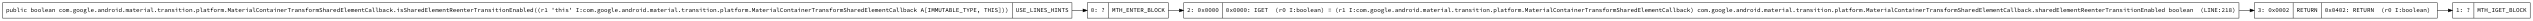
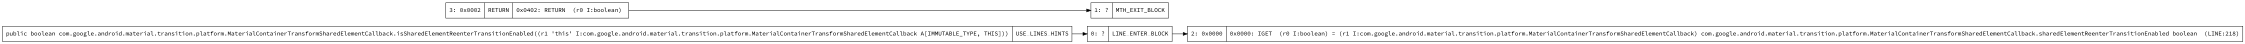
  digraph {
    fontname="Source Code Pro"
    rankdir=LR
    node [fontname="Source Code Pro" shape=record]
    edge [fontname="Source Code Pro"]
-   n1 [label="{0\:\ ?|MTH_ENTER_BLOCK\l}"]
+   n1 [label="{0\:\ ?|LINE_ENTER_BLOCK\l}"]
    n2 [label="{2\:\ 0x0000|0x0000: IGET  (r0 I:boolean) = (r1 I:com.google.android.material.transition.platform.MaterialContainerTransformSharedElementCallback) com.google.android.material.transition.platform.MaterialContainerTransformSharedElementCallback.sharedElementReenterTransitionEnabled boolean  (LINE:218)\l}"]
    n3 [label="{3\:\ 0x0002|RETURN\l|0x0402: RETURN  (r0 I:boolean) \l}"]
-   n4 [label="{1\:\ ?|MTH_IGET_BLOCK\l}"]
+   n4 [label="{1\:\ ?|MTH_EXIT_BLOCK\l}"]
    n5 [label="{public boolean com.google.android.material.transition.platform.MaterialContainerTransformSharedElementCallback.isSharedElementReenterTransitionEnabled((r1 'this' I:com.google.android.material.transition.platform.MaterialContainerTransformSharedElementCallback A[IMMUTABLE_TYPE, THIS]))  | USE_LINES_HINTS\l}"]
    n1 -> n2
-   n2 -> n3
    n3 -> n4
    n5 -> n1
  }
